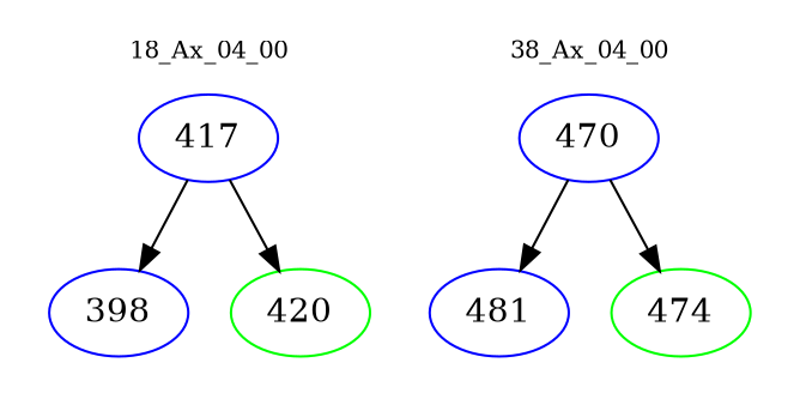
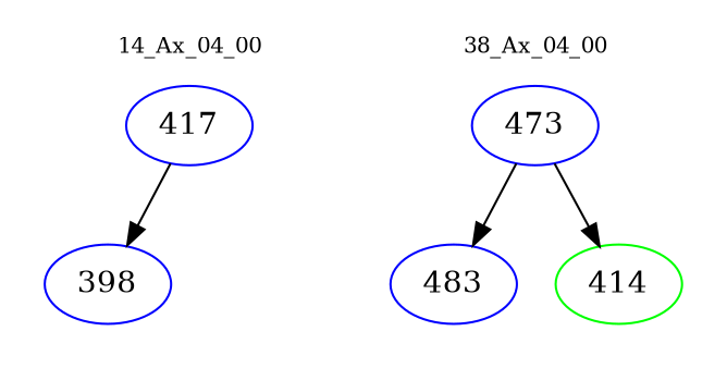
  digraph {
    node [color=blue]
    edge [color=black]
    n1 [label=417]
    n2 [label=398]
-   n3 [color=green label=420]
-   n4 [label=470]
-   n5 [label=481]
-   n6 [color=green label=474]
+   n4 [label=473]
+   n5 [label=483]
+   n6 [color=green label=414]
    subgraph cluster_1 {
      color=white
      fontsize=10
-     label="18_Ax_04_00"
+     label="14_Ax_04_00"
      n1
      n2
-     n3
    }
    subgraph cluster_2 {
      color=white
      fontsize=10
      label="38_Ax_04_00"
      n4
      n5
      n6
    }
    n1 -> n2
-   n1 -> n3
    n4 -> n5
    n4 -> n6
  }
